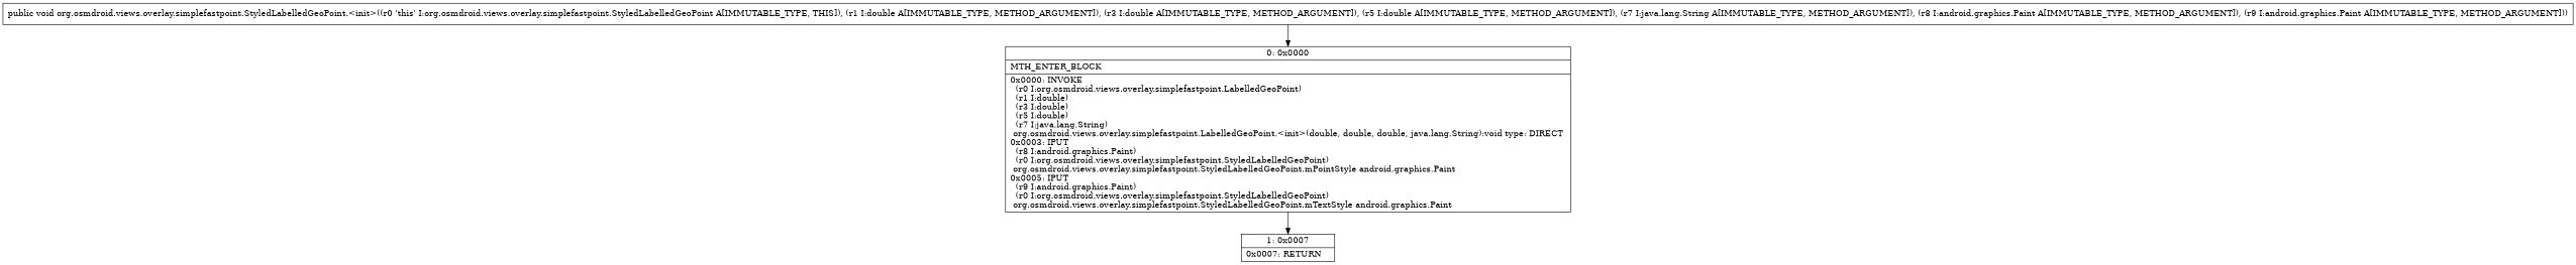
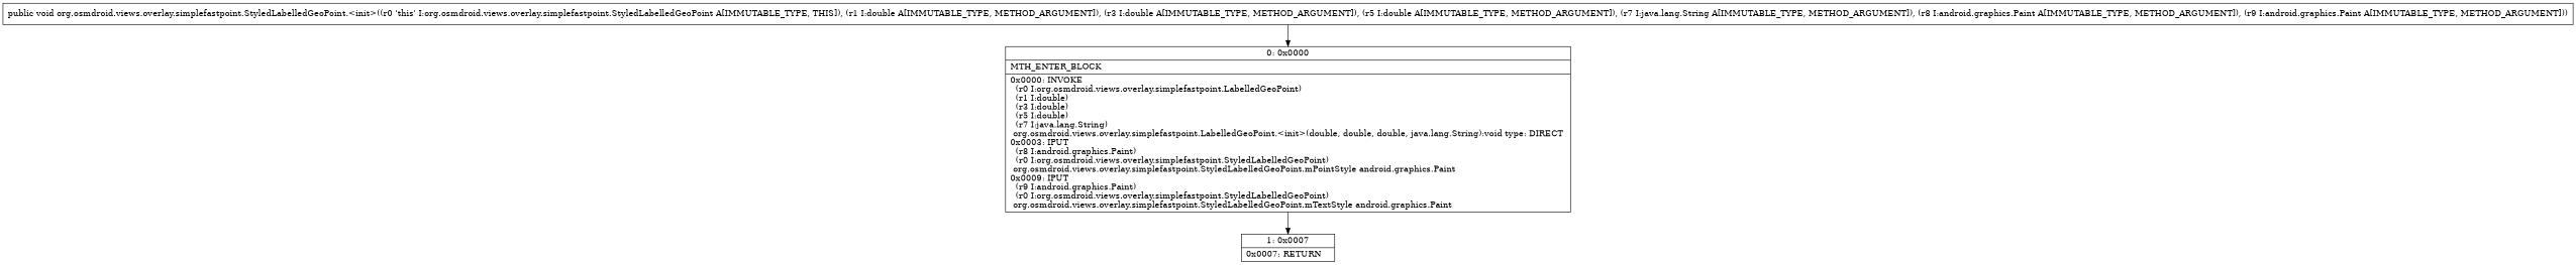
  digraph {
    node [shape=record]
-   n1 [label="{0\:\ 0x0000|MTH_ENTER_BLOCK\l|0x0000: INVOKE  \l  (r0 I:org.osmdroid.views.overlay.simplefastpoint.LabelledGeoPoint)\l  (r1 I:double)\l  (r3 I:double)\l  (r5 I:double)\l  (r7 I:java.lang.String)\l org.osmdroid.views.overlay.simplefastpoint.LabelledGeoPoint.\<init\>(double, double, double, java.lang.String):void type: DIRECT \l0x0003: IPUT  \l  (r8 I:android.graphics.Paint)\l  (r0 I:org.osmdroid.views.overlay.simplefastpoint.StyledLabelledGeoPoint)\l org.osmdroid.views.overlay.simplefastpoint.StyledLabelledGeoPoint.mPointStyle android.graphics.Paint \l0x0005: IPUT  \l  (r9 I:android.graphics.Paint)\l  (r0 I:org.osmdroid.views.overlay.simplefastpoint.StyledLabelledGeoPoint)\l org.osmdroid.views.overlay.simplefastpoint.StyledLabelledGeoPoint.mTextStyle android.graphics.Paint \l}"]
+   n1 [label="{0\:\ 0x0000|MTH_ENTER_BLOCK\l|0x0000: INVOKE  \l  (r0 I:org.osmdroid.views.overlay.simplefastpoint.LabelledGeoPoint)\l  (r1 I:double)\l  (r3 I:double)\l  (r5 I:double)\l  (r7 I:java.lang.String)\l org.osmdroid.views.overlay.simplefastpoint.LabelledGeoPoint.\<init\>(double, double, double, java.lang.String):void type: DIRECT \l0x0003: IPUT  \l  (r8 I:android.graphics.Paint)\l  (r0 I:org.osmdroid.views.overlay.simplefastpoint.StyledLabelledGeoPoint)\l org.osmdroid.views.overlay.simplefastpoint.StyledLabelledGeoPoint.mPointStyle android.graphics.Paint \l0x0009: IPUT  \l  (r9 I:android.graphics.Paint)\l  (r0 I:org.osmdroid.views.overlay.simplefastpoint.StyledLabelledGeoPoint)\l org.osmdroid.views.overlay.simplefastpoint.StyledLabelledGeoPoint.mTextStyle android.graphics.Paint \l}"]
    n2 [label="{1\:\ 0x0007|0x0007: RETURN   \l}"]
    n3 [label="{public void org.osmdroid.views.overlay.simplefastpoint.StyledLabelledGeoPoint.\<init\>((r0 'this' I:org.osmdroid.views.overlay.simplefastpoint.StyledLabelledGeoPoint A[IMMUTABLE_TYPE, THIS]), (r1 I:double A[IMMUTABLE_TYPE, METHOD_ARGUMENT]), (r3 I:double A[IMMUTABLE_TYPE, METHOD_ARGUMENT]), (r5 I:double A[IMMUTABLE_TYPE, METHOD_ARGUMENT]), (r7 I:java.lang.String A[IMMUTABLE_TYPE, METHOD_ARGUMENT]), (r8 I:android.graphics.Paint A[IMMUTABLE_TYPE, METHOD_ARGUMENT]), (r9 I:android.graphics.Paint A[IMMUTABLE_TYPE, METHOD_ARGUMENT])) }"]
    n1 -> n2
    n3 -> n1
  }
